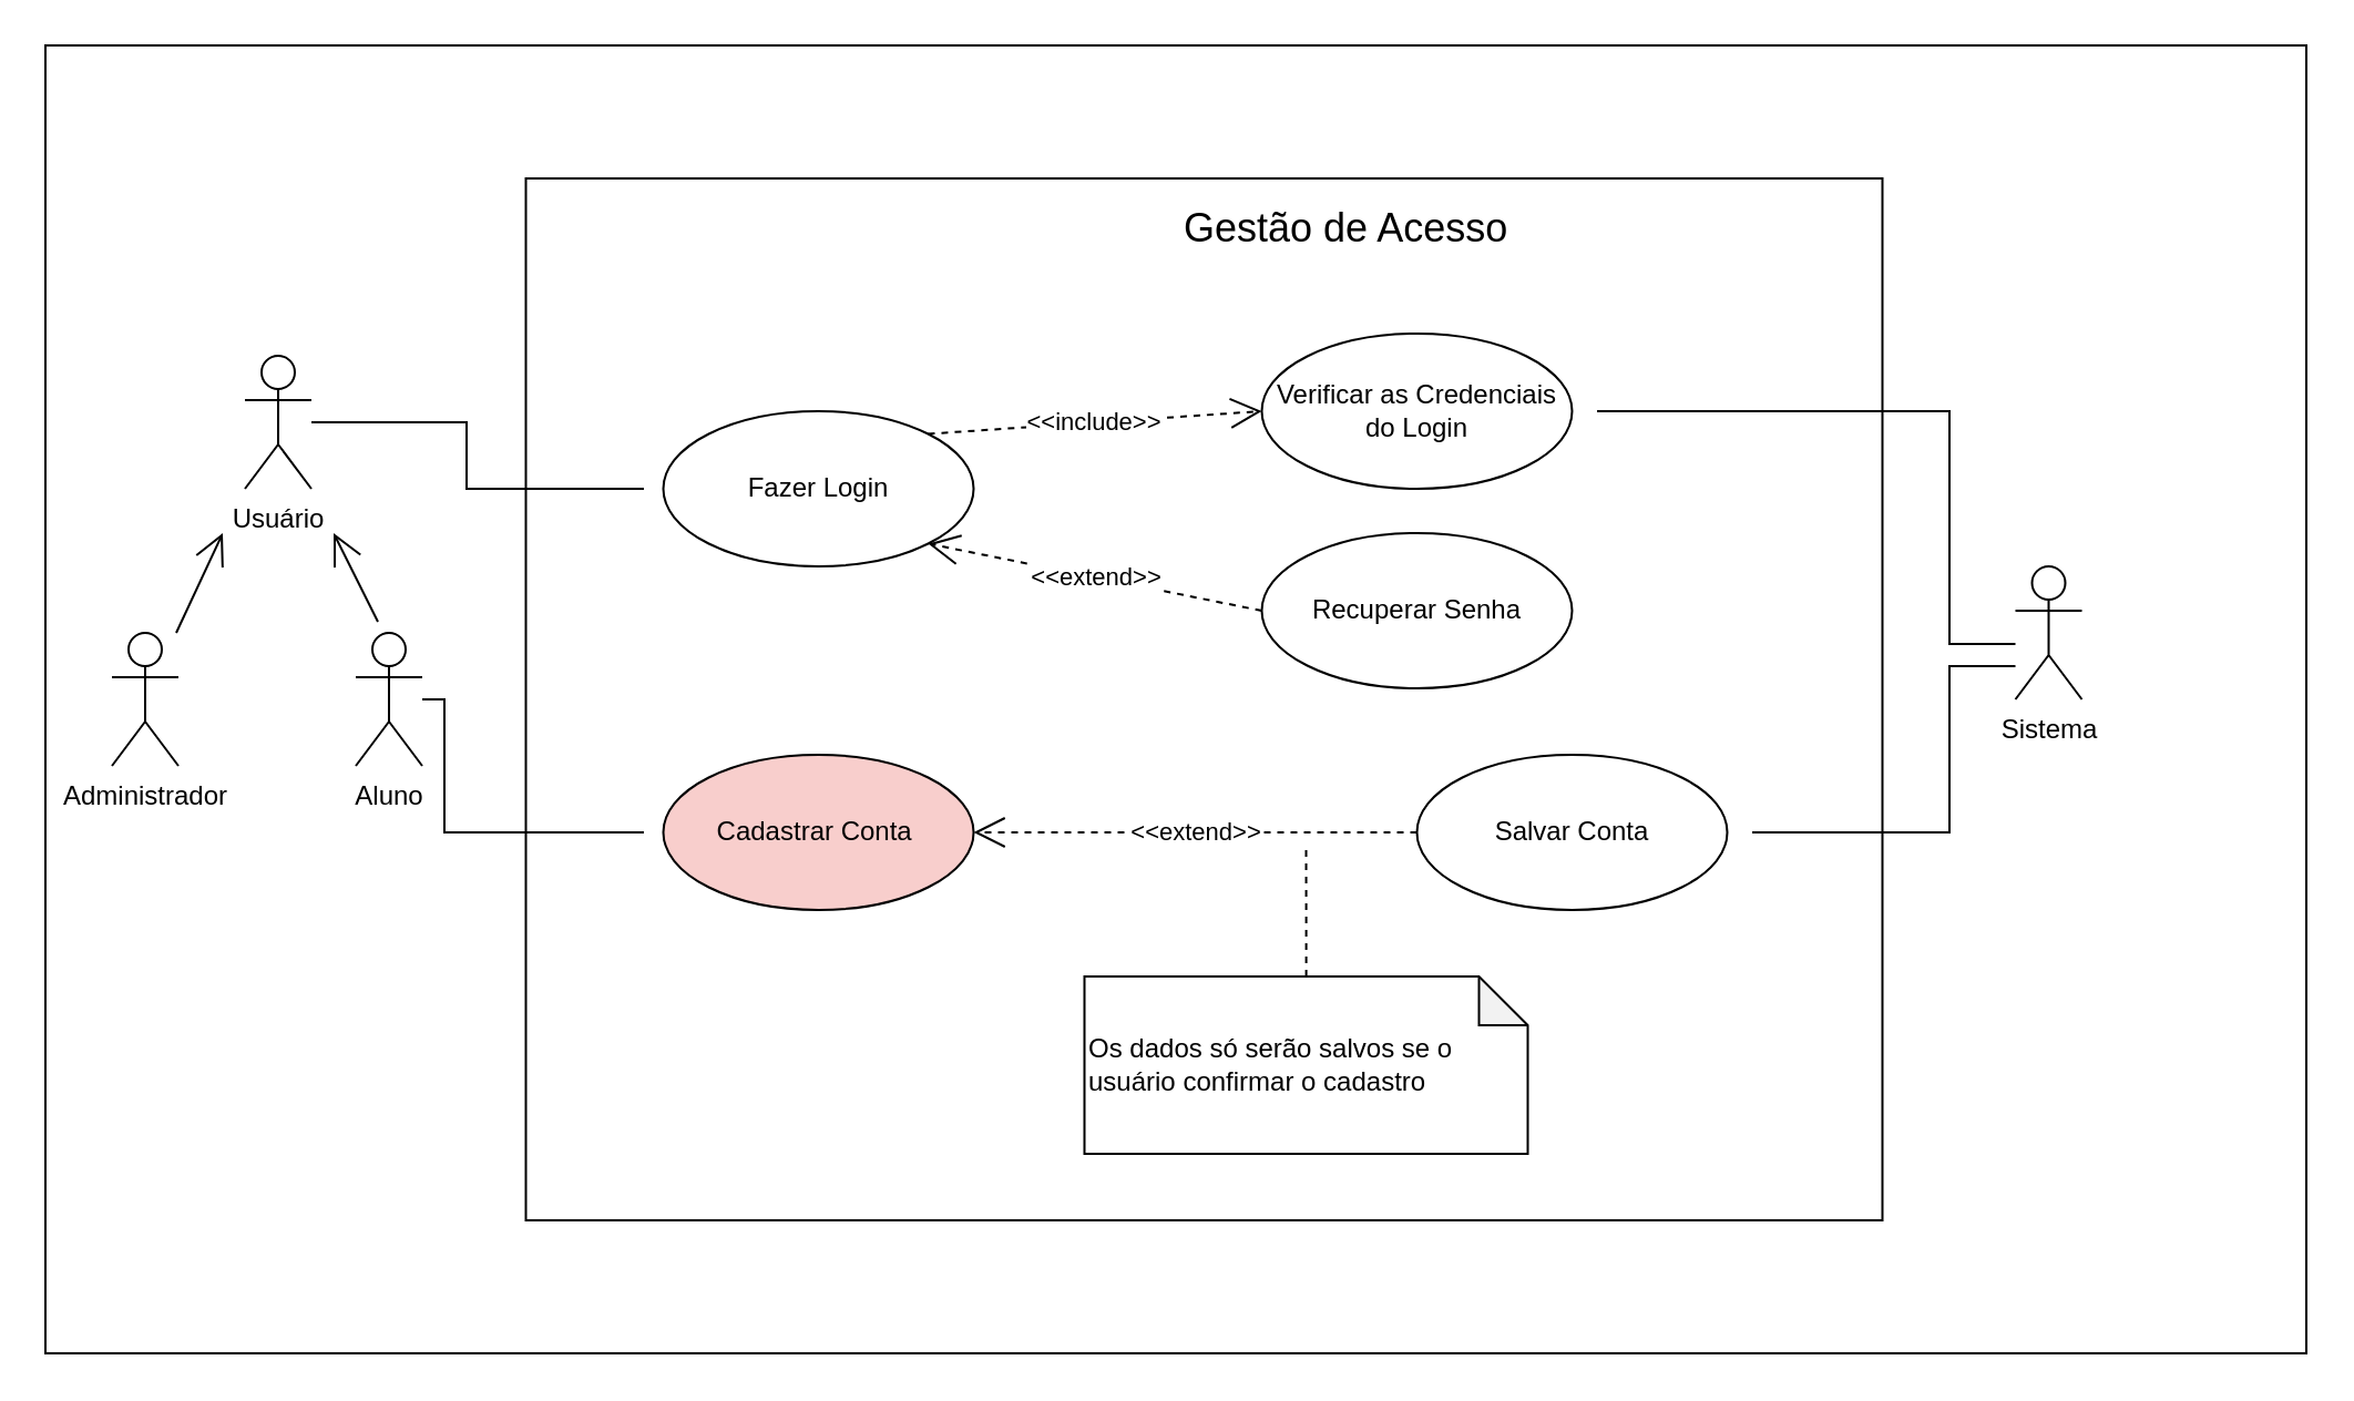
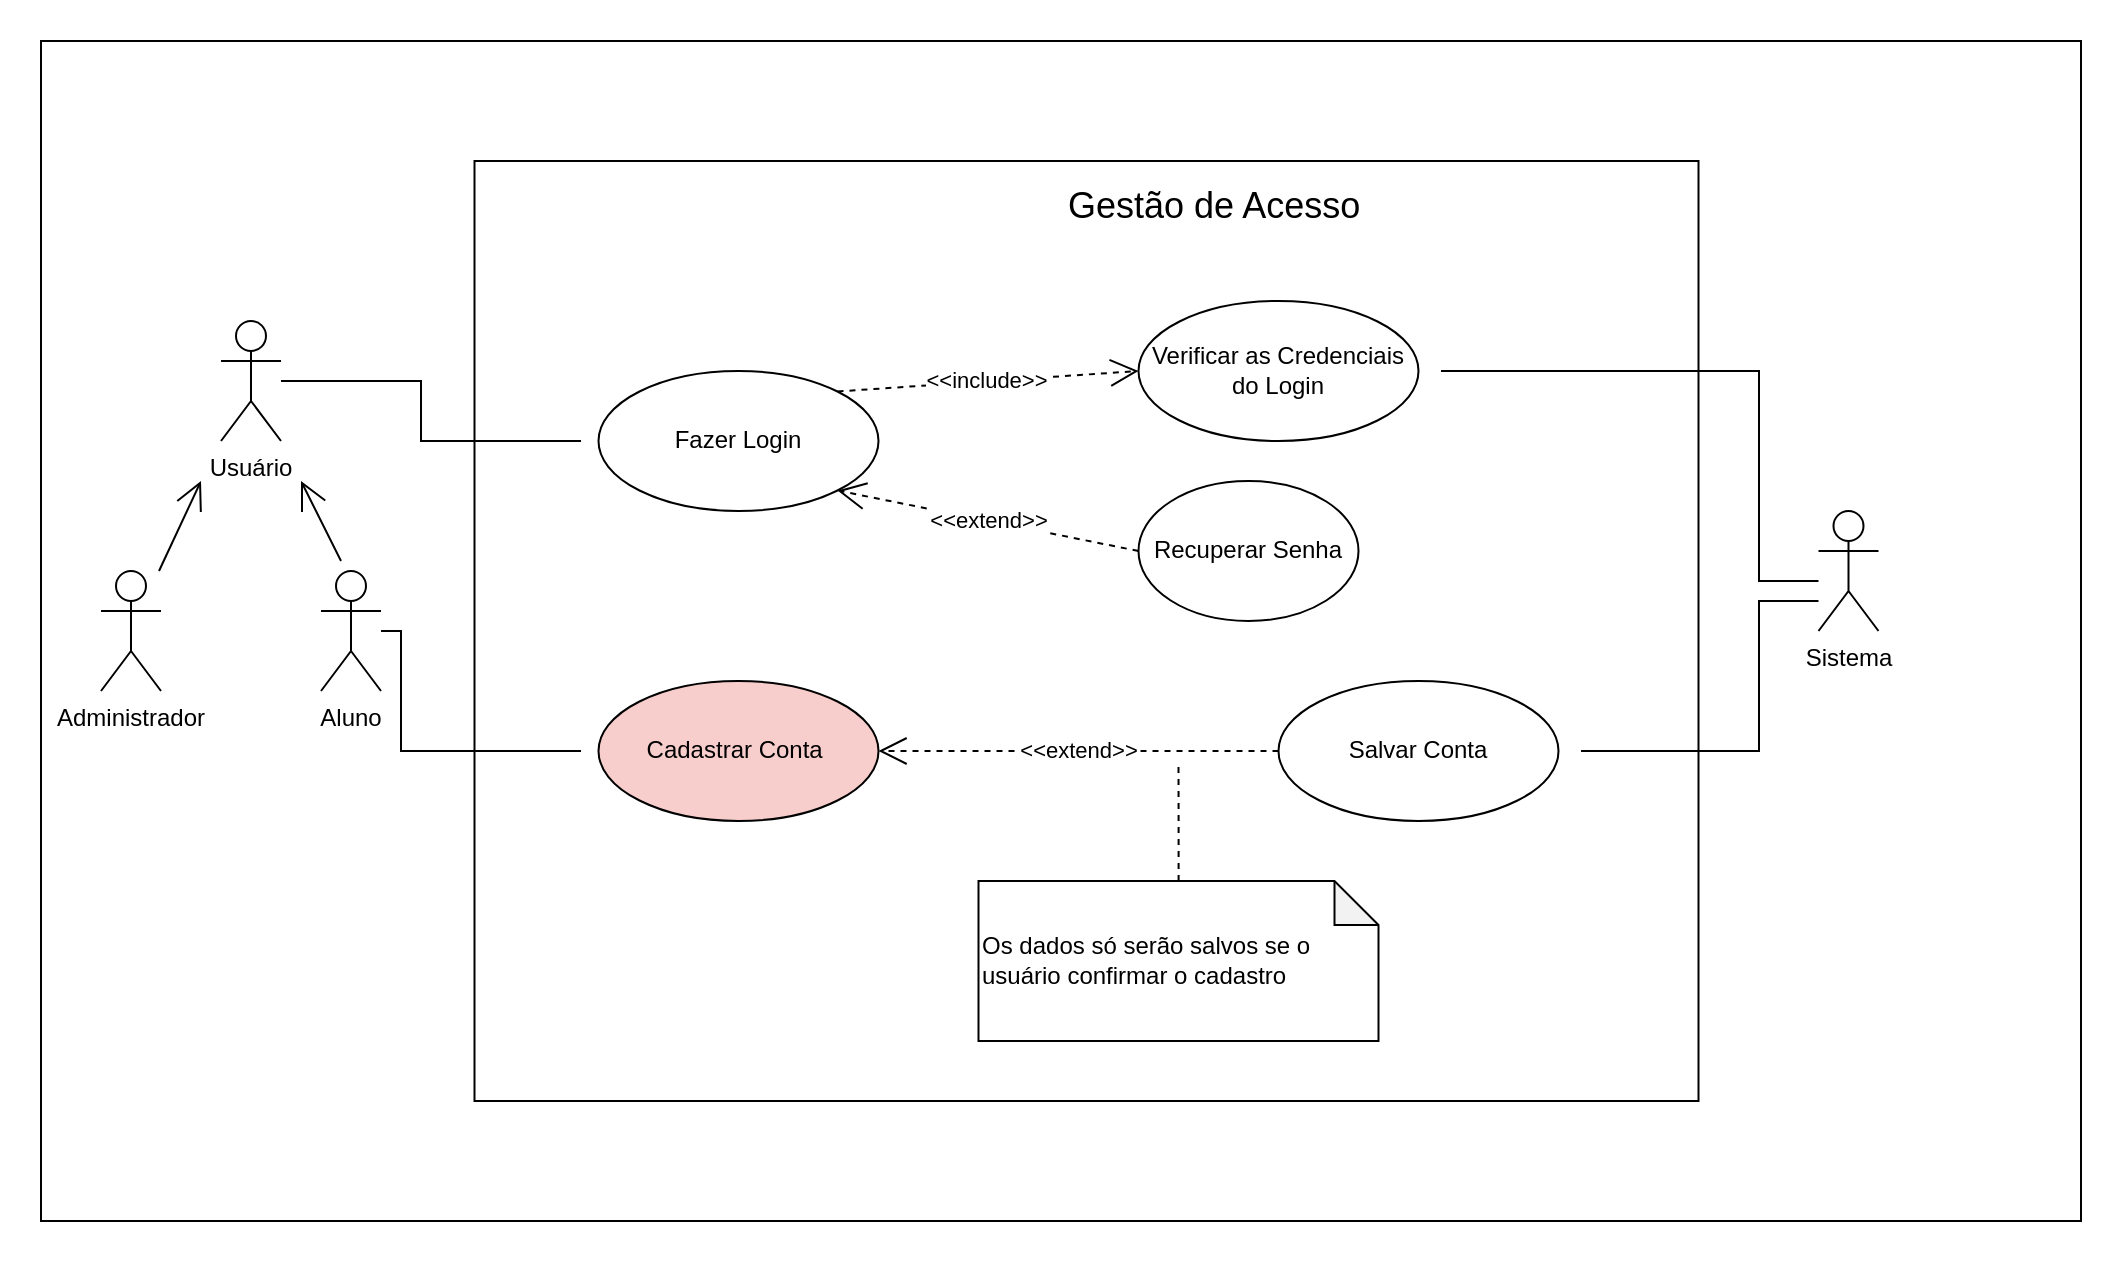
  <mxCell id="0" />
  <mxCell id="1" parent="0" />
  <mxCell id="2" value="" style="rounded=0;whiteSpace=wrap;html=1;" vertex="1" parent="1"><mxGeometry x="20" y="20" width="1020" height="590" as="geometry" /></mxCell>
  <mxCell id="3" value="" style="verticalLabelPosition=bottom;verticalAlign=top;html=1;shape=mxgraph.basic.rect;fillColor2=none;strokeWidth=1;size=20;indent=5;" parent="1" vertex="1"><mxGeometry x="236.75" y="80" width="612" height="470" as="geometry" /></mxCell>
  <mxCell id="4" value="&lt;font style=&quot;font-size: 18px;&quot;&gt;Gestão de Acesso&lt;/font&gt;&lt;div&gt;&lt;br&gt;&lt;/div&gt;" style="text;strokeColor=none;fillColor=none;align=left;verticalAlign=middle;spacingLeft=4;spacingRight=4;overflow=hidden;points=[[0,0.5],[1,0.5]];portConstraint=eastwest;rotatable=0;whiteSpace=wrap;html=1;" parent="1" vertex="1"><mxGeometry x="527.75" y="90" width="160" height="30" as="geometry" /></mxCell>
  <mxCell id="5" value="Fazer Login" style="ellipse;whiteSpace=wrap;html=1;" parent="1" vertex="1"><mxGeometry x="298.75" y="185" width="140" height="70" as="geometry" /></mxCell>
  <mxCell id="6" value="Cadastrar Conta&amp;nbsp;" style="ellipse;whiteSpace=wrap;html=1;fillColor=#f8cecc;" parent="1" vertex="1"><mxGeometry x="298.75" y="340" width="140" height="70" as="geometry" /></mxCell>
  <mxCell id="7" style="edgeStyle=orthogonalEdgeStyle;rounded=0;orthogonalLoop=1;jettySize=auto;html=1;endArrow=none;endFill=0;" parent="1" source="9" edge="1"><mxGeometry relative="1" as="geometry"><Array as="points"><mxPoint x="879" y="300" /><mxPoint x="879" y="375" /></Array><mxPoint x="790" y="375" as="targetPoint" /></mxGeometry></mxCell>
  <mxCell id="8" style="edgeStyle=orthogonalEdgeStyle;rounded=0;orthogonalLoop=1;jettySize=auto;html=1;endArrow=none;endFill=0;" parent="1" source="9" edge="1"><mxGeometry relative="1" as="geometry"><Array as="points"><mxPoint x="879" y="290" /><mxPoint x="879" y="185" /></Array><mxPoint x="720" y="185" as="targetPoint" /></mxGeometry></mxCell>
  <mxCell id="9" value="Sistema" style="shape=umlActor;verticalLabelPosition=bottom;verticalAlign=top;html=1;" parent="1" vertex="1"><mxGeometry x="908.75" y="255" width="30" height="60" as="geometry" /></mxCell>
  <mxCell id="10" value="Verificar as Credenciais do Login" style="ellipse;whiteSpace=wrap;html=1;" parent="1" vertex="1"><mxGeometry x="568.75" y="150" width="140" height="70" as="geometry" /></mxCell>
  <mxCell id="11" value="Salvar Conta" style="ellipse;whiteSpace=wrap;html=1;" parent="1" vertex="1"><mxGeometry x="638.75" y="340" width="140" height="70" as="geometry" /></mxCell>
- <mxCell id="12" value="Recuperar Senha" style="ellipse;whiteSpace=wrap;html=1;" parent="1" vertex="1"><mxGeometry x="568.75" y="240" width="140" height="70" as="geometry" /></mxCell>
+ <mxCell id="12" value="Recuperar Senha" style="ellipse;whiteSpace=wrap;html=1;" parent="1" vertex="1"><mxGeometry x="568.75" y="240" width="110" height="70" as="geometry" /></mxCell>
  <mxCell id="13" value="&amp;lt;&amp;lt;extend&amp;gt;&amp;gt;" style="endArrow=open;endSize=12;dashed=1;html=1;rounded=0;exitX=0;exitY=0.5;exitDx=0;exitDy=0;entryX=1;entryY=1;entryDx=0;entryDy=0;" parent="1" source="12" target="5" edge="1"><mxGeometry x="-0.005" width="160" relative="1" as="geometry"><mxPoint x="498.75" y="510" as="sourcePoint" /><mxPoint x="658.75" y="510" as="targetPoint" /><mxPoint as="offset" /></mxGeometry></mxCell>
  <mxCell id="14" value="&amp;lt;&amp;lt;include&amp;gt;&amp;gt;" style="endArrow=open;endSize=12;dashed=1;html=1;rounded=0;exitX=1;exitY=0;exitDx=0;exitDy=0;entryX=0;entryY=0.5;entryDx=0;entryDy=0;" parent="1" source="5" target="10" edge="1"><mxGeometry width="160" relative="1" as="geometry"><mxPoint x="388.75" y="180" as="sourcePoint" /><mxPoint x="548.75" y="180" as="targetPoint" /></mxGeometry></mxCell>
  <mxCell id="15" value="&amp;lt;&amp;lt;extend&amp;gt;&amp;gt;" style="endArrow=open;endSize=12;dashed=1;html=1;rounded=0;exitX=0;exitY=0.5;exitDx=0;exitDy=0;entryX=1;entryY=0.5;entryDx=0;entryDy=0;" parent="1" source="11" target="6" edge="1"><mxGeometry width="160" relative="1" as="geometry"><mxPoint x="458.75" y="310" as="sourcePoint" /><mxPoint x="618.75" y="310" as="targetPoint" /></mxGeometry></mxCell>
  <mxCell id="16" style="edgeStyle=orthogonalEdgeStyle;rounded=0;orthogonalLoop=1;jettySize=auto;html=1;dashed=1;startArrow=none;startFill=0;endArrow=none;endFill=0;" parent="1" source="17" edge="1"><mxGeometry relative="1" as="geometry"><mxPoint x="588.75" y="380" as="targetPoint" /></mxGeometry></mxCell>
  <mxCell id="17" value="Os dados só serão salvos se o usuário confirmar o cadastro&amp;nbsp;" style="shape=note;whiteSpace=wrap;html=1;backgroundOutline=1;darkOpacity=0.05;align=left;size=22;" parent="1" vertex="1"><mxGeometry x="488.75" y="440" width="200" height="80" as="geometry" /></mxCell>
  <mxCell id="18" style="edgeStyle=orthogonalEdgeStyle;rounded=0;orthogonalLoop=1;jettySize=auto;html=1;endArrow=none;endFill=0;" parent="1" source="19" edge="1"><mxGeometry relative="1" as="geometry"><Array as="points"><mxPoint x="210" y="190" /><mxPoint x="210" y="220" /></Array><mxPoint x="290" y="220" as="targetPoint" /></mxGeometry></mxCell>
  <mxCell id="19" value="Usuário" style="shape=umlActor;verticalLabelPosition=bottom;verticalAlign=top;html=1;" parent="1" vertex="1"><mxGeometry x="110" y="160" width="30" height="60" as="geometry" /></mxCell>
  <mxCell id="20" style="edgeStyle=orthogonalEdgeStyle;rounded=0;orthogonalLoop=1;jettySize=auto;html=1;endArrow=none;endFill=0;" parent="1" source="21" edge="1"><mxGeometry relative="1" as="geometry"><Array as="points"><mxPoint x="200" y="315" /><mxPoint x="200" y="375" /></Array><mxPoint x="290" y="375" as="targetPoint" /></mxGeometry></mxCell>
  <mxCell id="21" value="Aluno" style="shape=umlActor;verticalLabelPosition=bottom;verticalAlign=top;html=1;" parent="1" vertex="1"><mxGeometry x="160" y="285" width="30" height="60" as="geometry" /></mxCell>
  <mxCell id="22" value="Administrador" style="shape=umlActor;verticalLabelPosition=bottom;verticalAlign=top;html=1;" parent="1" vertex="1"><mxGeometry x="50" y="285" width="30" height="60" as="geometry" /></mxCell>
  <mxCell id="23" value="" style="endArrow=open;endFill=1;endSize=12;html=1;rounded=0;" parent="1" source="22" edge="1"><mxGeometry width="160" relative="1" as="geometry"><mxPoint x="80" y="280" as="sourcePoint" /><mxPoint x="100" y="240" as="targetPoint" /></mxGeometry></mxCell>
  <mxCell id="24" value="" style="endArrow=open;endFill=1;endSize=12;html=1;rounded=0;" parent="1" edge="1"><mxGeometry width="160" relative="1" as="geometry"><mxPoint x="170" y="280" as="sourcePoint" /><mxPoint x="150" y="240" as="targetPoint" /></mxGeometry></mxCell>
